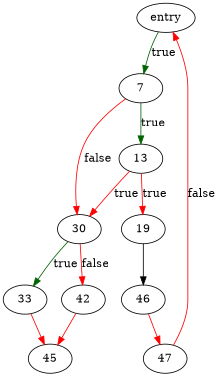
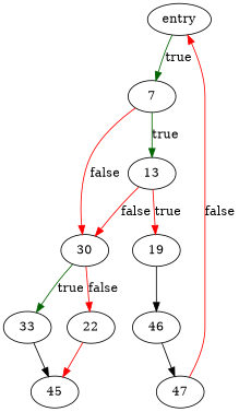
  digraph {
    edge [color=red]
    n1 [label=entry]
    7
    13
    30
    47
    19
    33
-   42
+   42 [label=22]
    46
    45
    n1 -> 7 [color=darkgreen label=true]
    7 -> 13 [color=darkgreen label=true]
    7 -> 30 [label=false]
-   13 -> 30 [label=true]
+   13 -> 30 [label=false]
    13 -> 19 [label=true]
    30 -> 33 [color=darkgreen label=true]
    30 -> 42 [label=false]
    47 -> n1 [label=false]
    19 -> 46 [color=""]
-   33 -> 45
+   33 -> 45 [color=""]
    42 -> 45
-   46 -> 47
+   46 -> 47 [color=""]
  }
